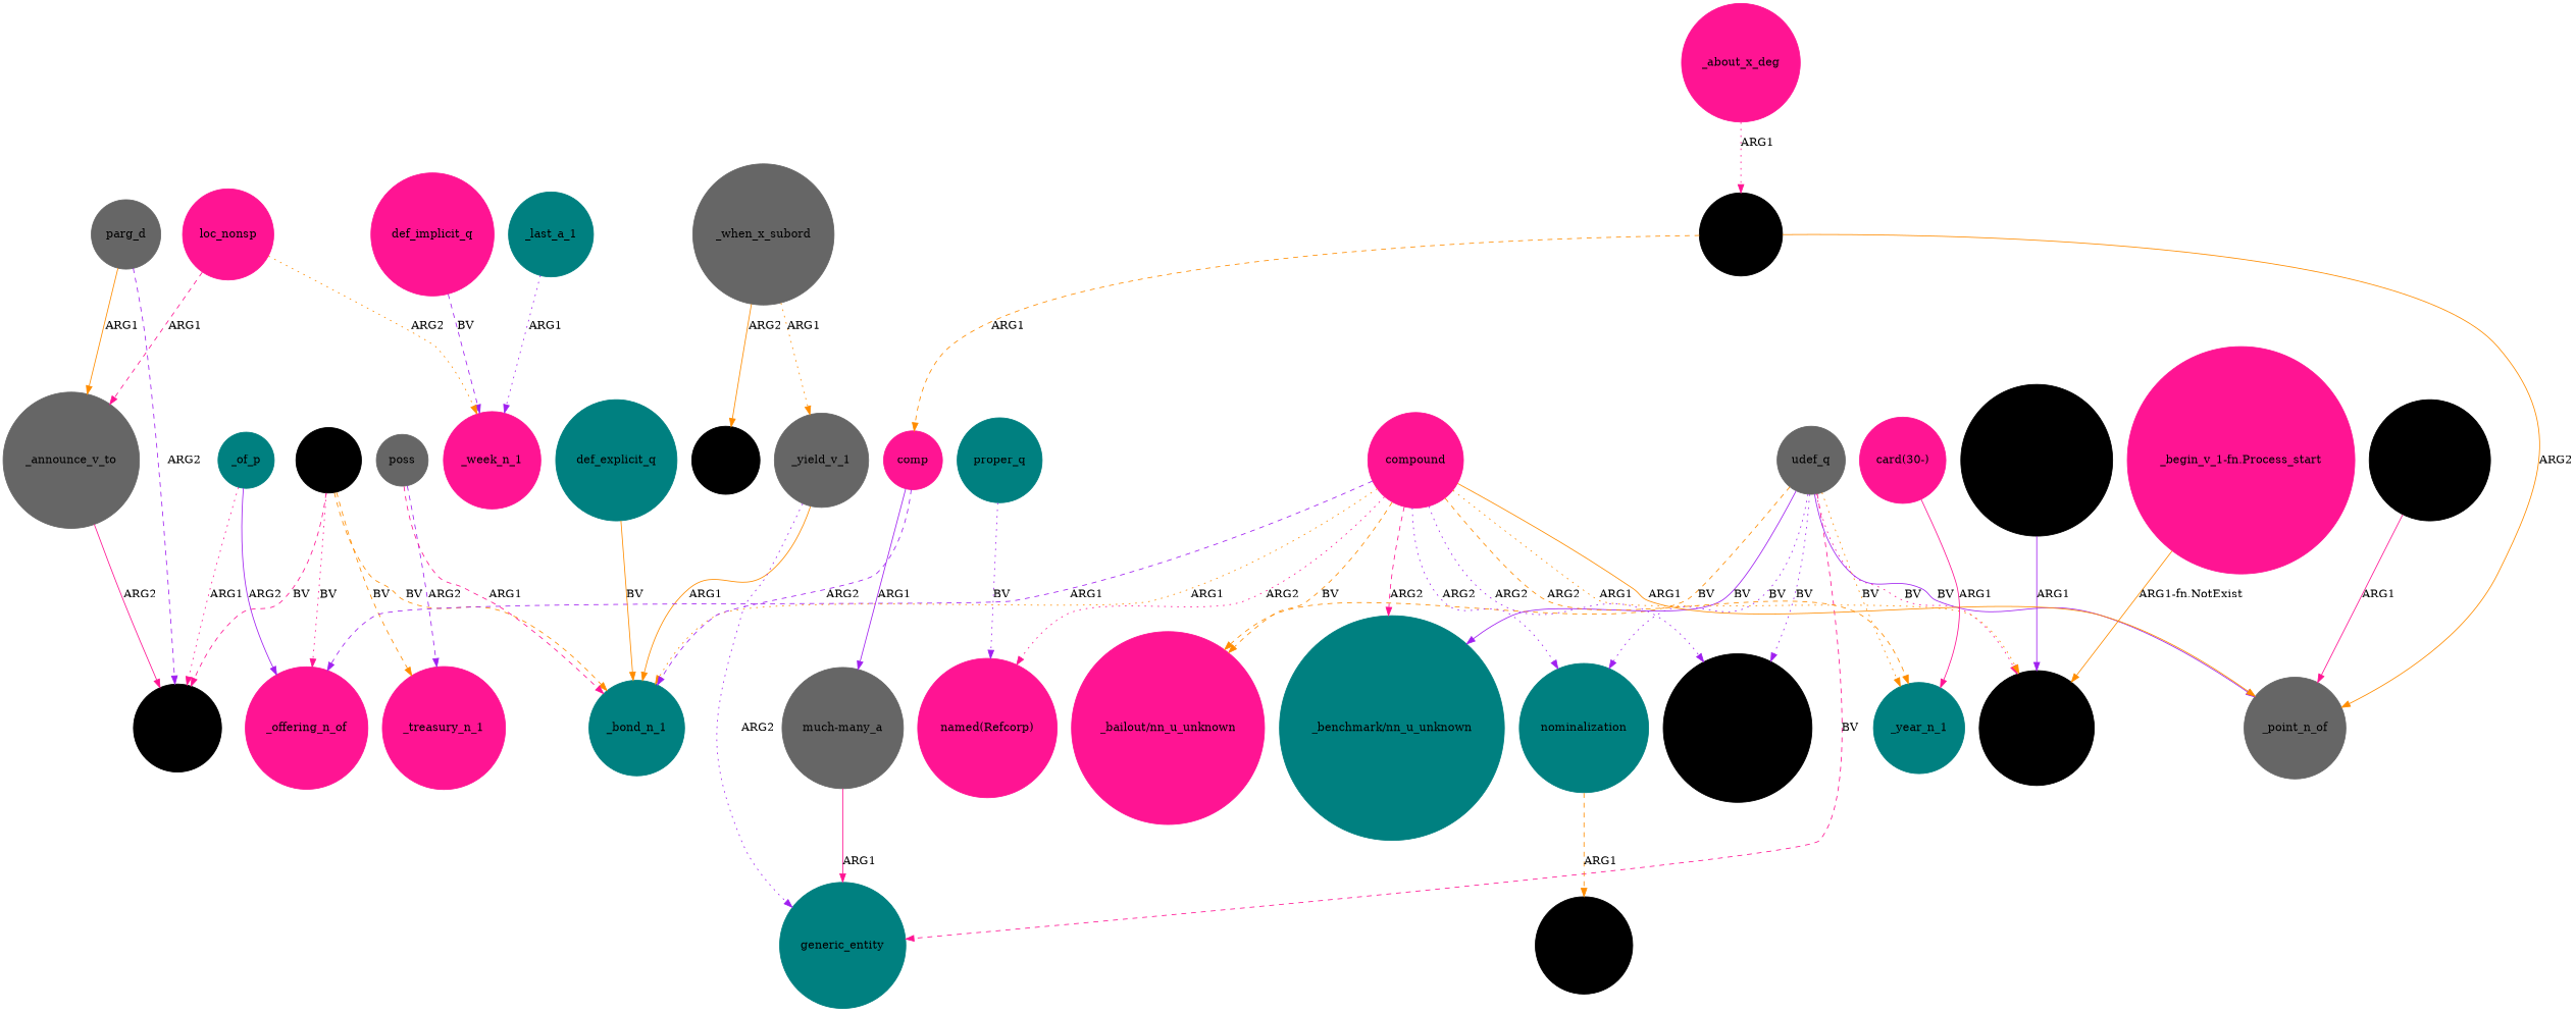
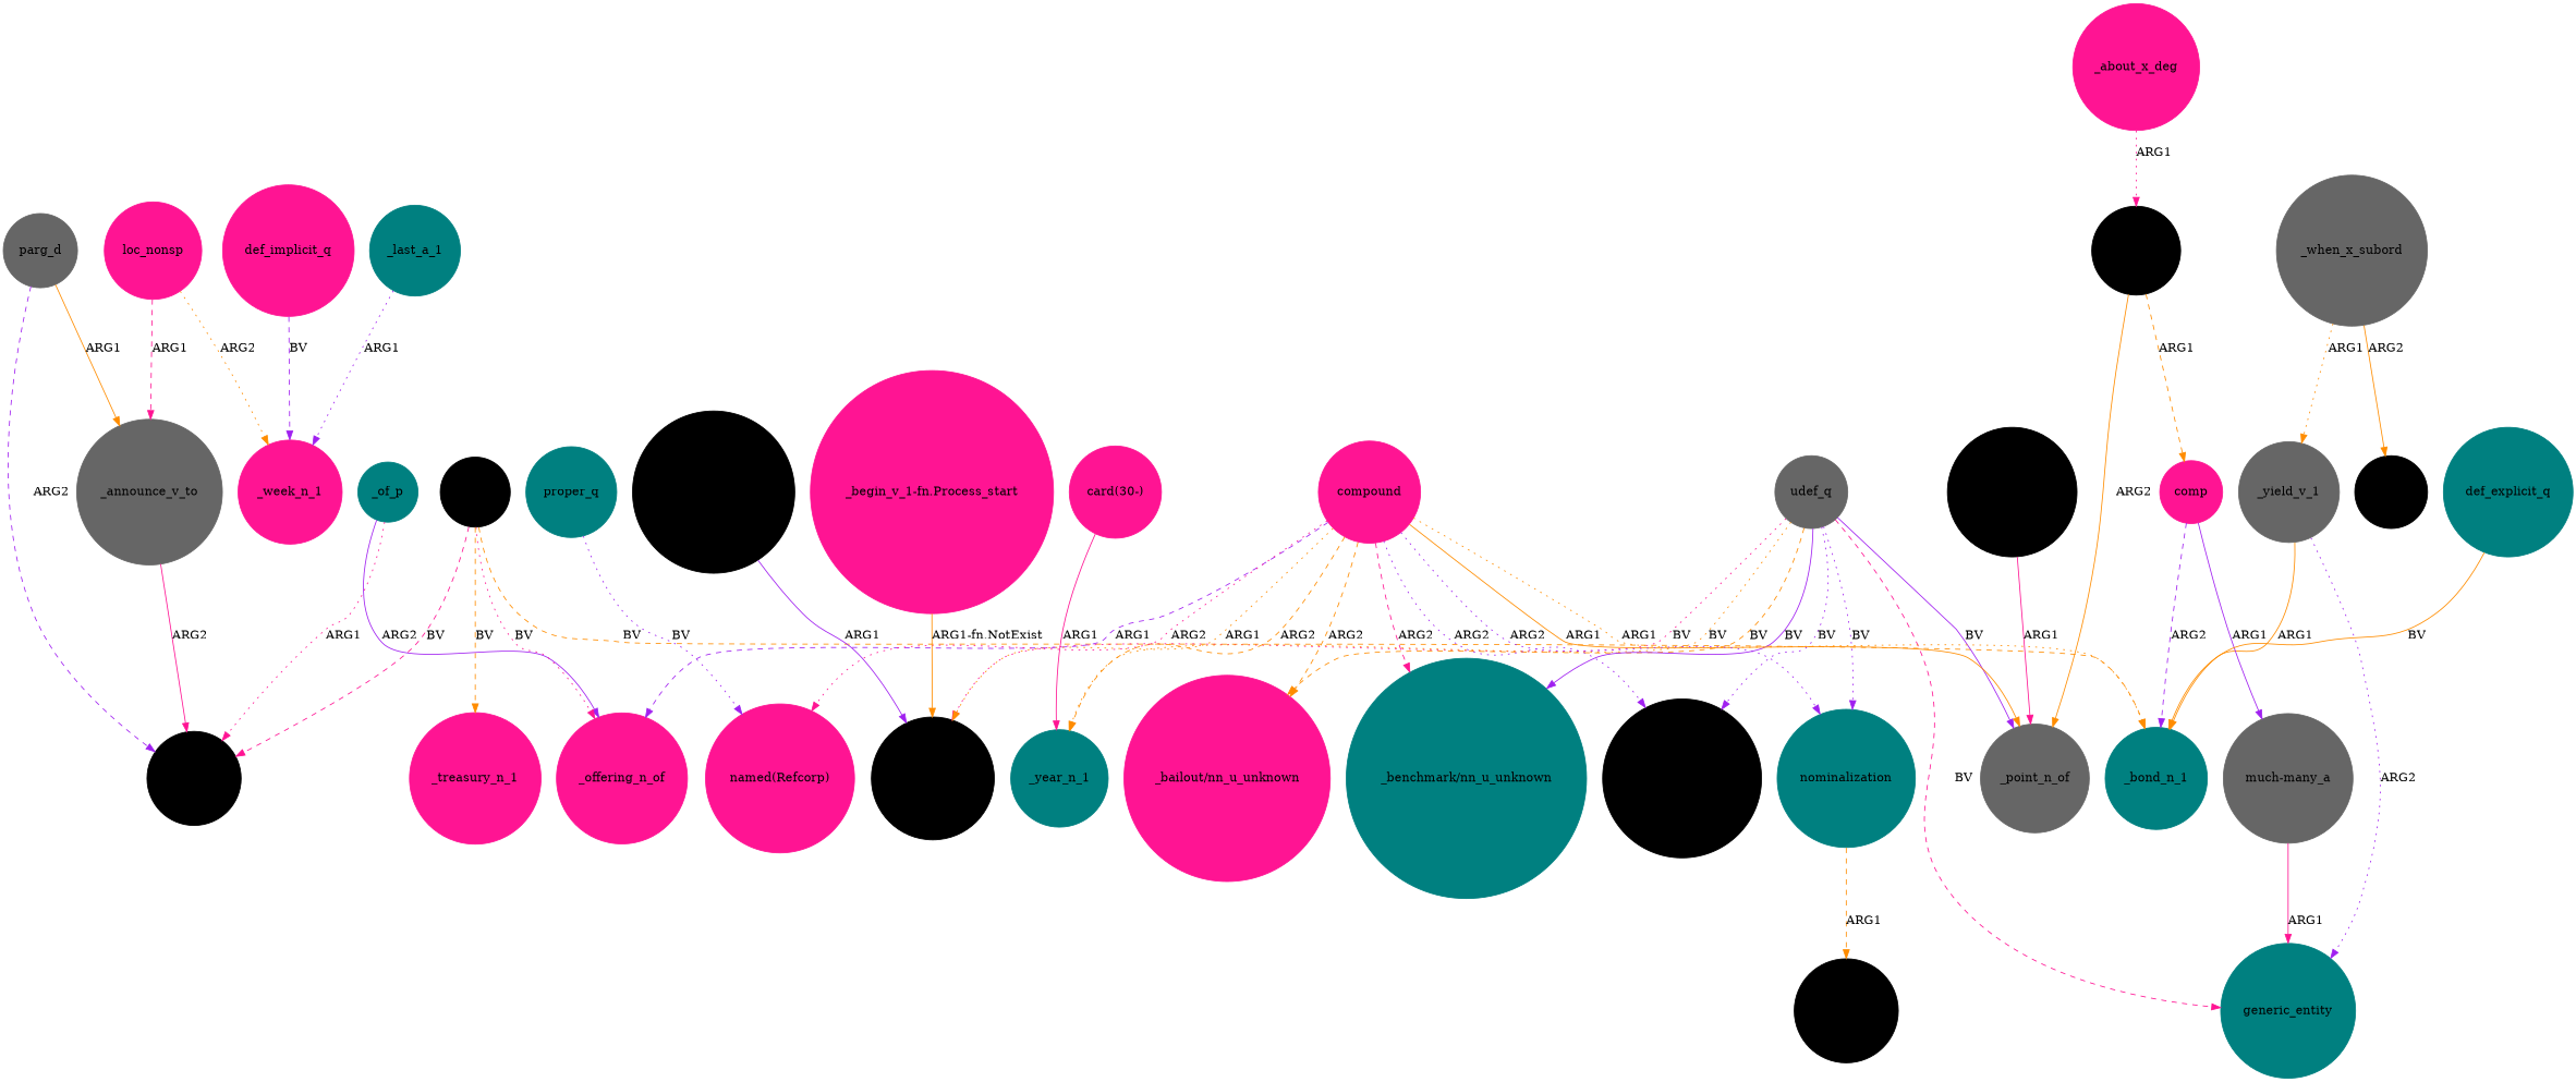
  digraph {
    fontname="DejaVu Serif"
    node [color=deeppink fontname="DejaVu Serif" shape=circle style=filled]
    edge [color=darkorange fontname="DejaVu Serif" style=dotted]
    _of_p [color=teal]
    _offering_n_of
    _size_n_1 [color=black]
    _the_q [color=black]
    _treasury_n_1
    _bond_n_1 [color=teal]
    _when_x_subord [color=gray40]
    _yield_v_1 [color=gray40]
    _and_c [color=black]
    generic_entity [color=teal]
    def_implicit_q
    _week_n_1
    udef_q [color=gray40]
    _activity_n_1 [color=black]
    _point_n_of [color=gray40]
    _percentage_n_of [color=black]
    "_bailout/nn_u_unknown"
    _year_n_1 [color=teal]
    nominalization [color=teal]
    "_benchmark/nn_u_unknown" [color=teal]
    _trade_v_1 [color=black]
    "fraction(1/20)" [color=black]
    loc_nonsp
    _announce_v_to [color=gray40]
    "_when-issued_a_1" [color=black]
    "much-many_a" [color=gray40]
    compound
    "named(Refcorp)"
    "card(30-)"
    parg_d [color=gray40]
    measure [color=black]
    comp
    _last_a_1 [color=teal]
    "_begin_v_1-fn.Process_start"
    _about_x_deg
    proper_q [color=teal]
-   poss [color=gray40]
    def_explicit_q [color=teal]
    _of_p -> _offering_n_of [color=purple label=ARG2 style=solid]
    _of_p -> _size_n_1 [color=deeppink label=ARG1]
    _the_q -> _offering_n_of [color=deeppink label=BV]
    _the_q -> _size_n_1 [color=deeppink label=BV style=dashed]
    _the_q -> _treasury_n_1 [label=BV style=dashed]
    _the_q -> _bond_n_1 [label=BV style=dashed]
    _when_x_subord -> _yield_v_1 [label=ARG1]
    _when_x_subord -> _and_c [label=ARG2 style=solid]
    _yield_v_1 -> _bond_n_1 [label=ARG1 style=solid]
    _yield_v_1 -> generic_entity [color=purple label=ARG2]
    def_implicit_q -> _week_n_1 [color=purple label=BV style=dashed]
    udef_q -> generic_entity [color=deeppink label=BV style=dashed]
    udef_q -> _activity_n_1 [color=deeppink label=BV]
    udef_q -> _point_n_of [color=purple label=BV style=solid]
    udef_q -> _percentage_n_of [color=purple label=BV]
    udef_q -> "_bailout/nn_u_unknown" [label=BV style=dashed]
    udef_q -> _year_n_1 [label=BV]
    udef_q -> nominalization [color=purple label=BV]
    udef_q -> "_benchmark/nn_u_unknown" [color=purple label=BV style=solid]
    nominalization -> _trade_v_1 [label=ARG1 style=dashed]
    "fraction(1/20)" -> _point_n_of [color=deeppink label=ARG1 style=solid]
    loc_nonsp -> _week_n_1 [label=ARG2]
    loc_nonsp -> _announce_v_to [color=deeppink label=ARG1 style=dashed]
    _announce_v_to -> _size_n_1 [color=deeppink label=ARG2 style=solid]
    "_when-issued_a_1" -> _activity_n_1 [color=purple label=ARG1 style=solid]
    "much-many_a" -> generic_entity [color=deeppink label=ARG1 style=solid]
    compound -> _offering_n_of [color=purple label=ARG1 style=dashed]
    compound -> _bond_n_1 [label=ARG1]
    compound -> _activity_n_1 [label=ARG1]
    compound -> _point_n_of [label=ARG1 style=solid]
    compound -> _percentage_n_of [color=purple label=ARG2]
-   compound -> "_bailout/nn_u_unknown" [label=BV style=dashed]
+   compound -> "_bailout/nn_u_unknown" [label=ARG2 style=dashed]
    compound -> _year_n_1 [label=ARG2 style=dashed]
    compound -> nominalization [color=purple label=ARG2]
    compound -> "_benchmark/nn_u_unknown" [color=deeppink label=ARG2 style=dashed]
    compound -> "named(Refcorp)" [color=deeppink label=ARG2]
    "card(30-)" -> _year_n_1 [color=deeppink label=ARG1 style=solid]
    parg_d -> _size_n_1 [color=purple label=ARG2 style=dashed]
    parg_d -> _announce_v_to [label=ARG1 style=solid]
    measure -> _point_n_of [label=ARG2 style=solid]
    measure -> comp [label=ARG1 style=dashed]
    comp -> _bond_n_1 [color=purple label=ARG2 style=dashed]
    comp -> "much-many_a" [color=purple label=ARG1 style=solid]
    _last_a_1 -> _week_n_1 [color=purple label=ARG1]
    "_begin_v_1-fn.Process_start" -> _activity_n_1 [label="ARG1-fn.NotExist" style=solid]
    _about_x_deg -> measure [color=deeppink label=ARG1]
    proper_q -> "named(Refcorp)" [color=purple label=BV]
-   poss -> _treasury_n_1 [color=purple label=ARG2 style=dashed]
-   poss -> _bond_n_1 [color=deeppink label=ARG1 style=dashed]
    def_explicit_q -> _bond_n_1 [label=BV style=solid]
  }
